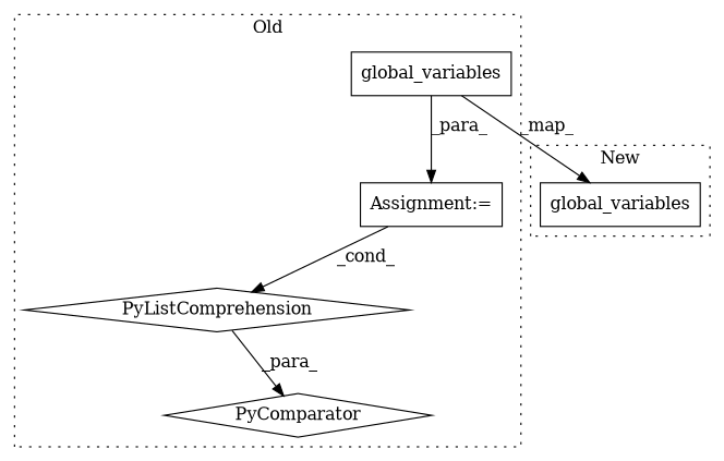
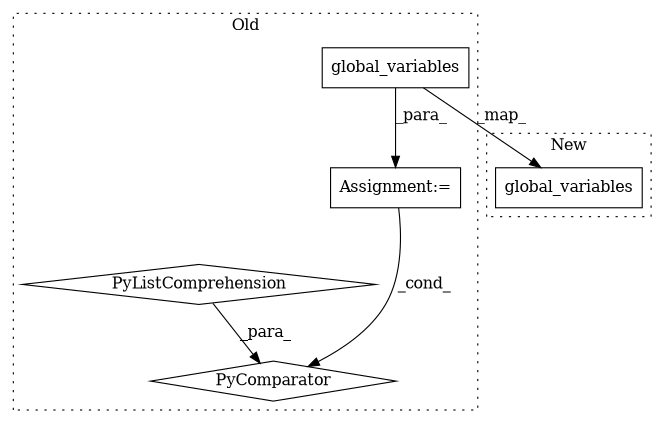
  digraph {
    node [a=32 l=18 s=1391 shape=box]
    n1 [label=global_variables s=1416]
    n2 [a=7 l=92 label="Assignment:="]
    n3 [a=109 l=166 label=PyListComprehension s=1325 shape=diamond]
    n4 [a=113 l=92 label=PyComparator shape=diamond]
    n5 [label=global_variables s=1374]
    subgraph cluster_1 {
      label=Old
      style=dotted
      n1
      n2
      n3
      n4
    }
    subgraph cluster_2 {
      label=New
      style=dotted
      n5
    }
    n1 -> n2 [label=_para_]
    n1 -> n5 [label=_map_]
-   n2 -> n3 [label=_cond_]
+   n2 -> n4 [label=_cond_]
    n3 -> n4 [label=_para_]
  }
